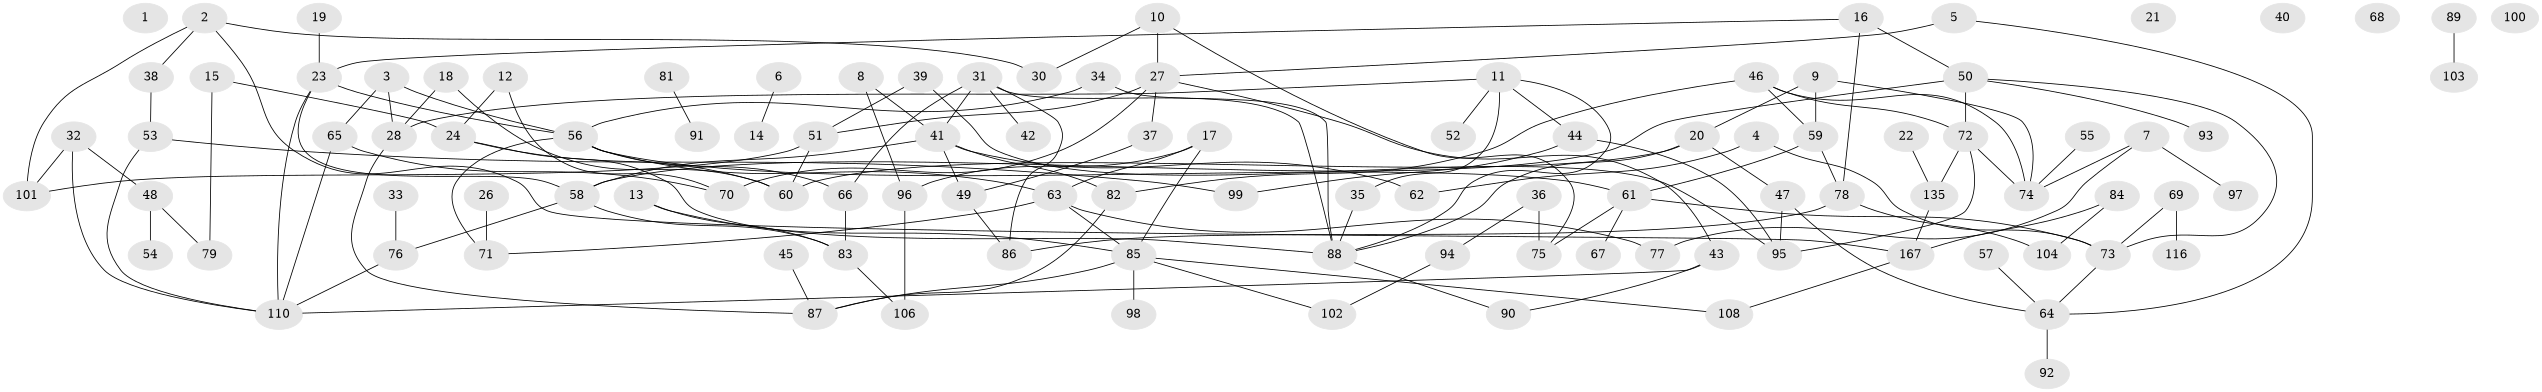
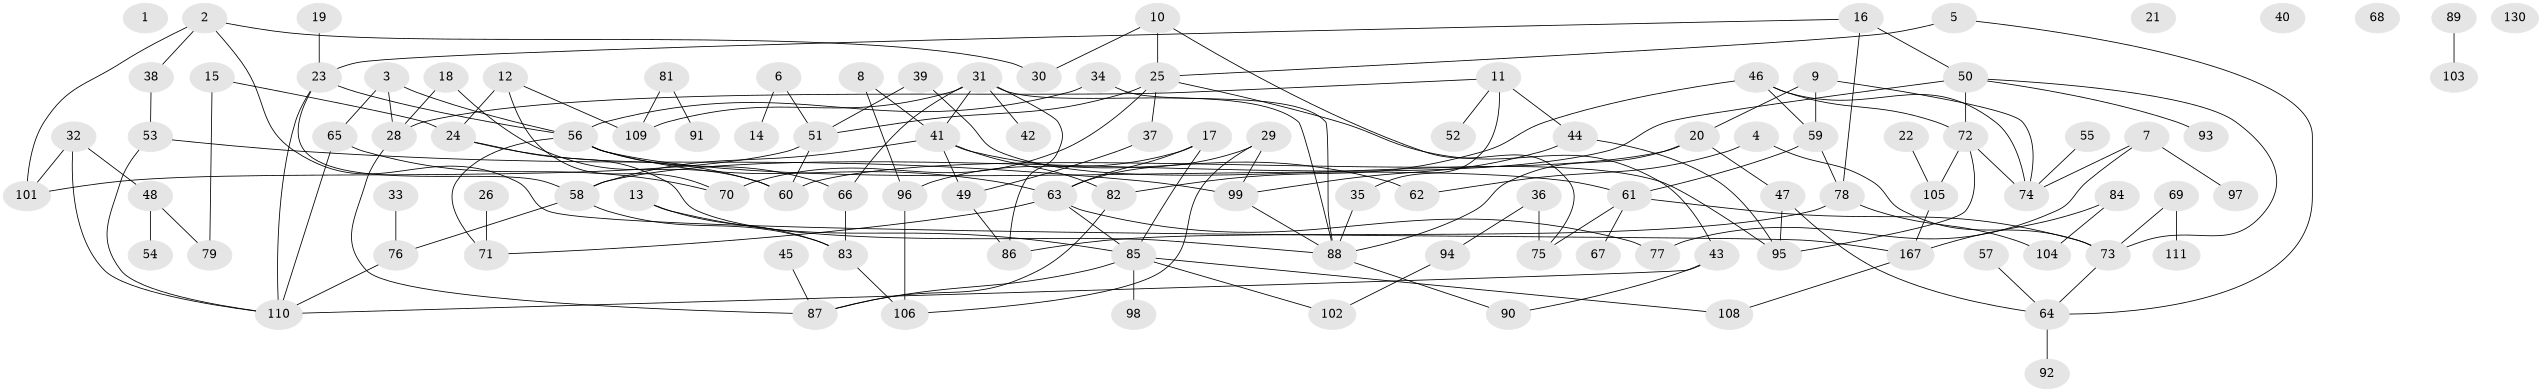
  graph {
    node [color=gray90 style=filled]
    1
    2
    30
    38
    101
    n6 [label=167]
    53
    108
    3
    28
    56
    65
    87
    63
    71
    66
    61
    70
    110
    4
    62
    73
    64
    5
-   25 [label=27]
+   25
    51
    37
    43
    92
    6
    14
    60
    7
    74
    77
    97
    8
    41
    96
    58
    49
    82
    106
    9
    20
    59
    88
    47
    78
    10
    75
    11
    35
    44
    52
    99
    95
    90
    12
    24
+   109
    13
    83
    85
    98
    102
    15
    79
    16
    23
    50
    72
    93
    86
    104
    17
    18
    19
    21
    22
-   105 [label=135]
+   105
    76
    26
+   29
    57
    31
    42
    32
    48
    54
    33
    34
    36
    94
    39
    40
    45
    46
    55
    67
    68
    69
-   111 [label=116]
+   111
    81
    91
    84
    89
    103
-   100
+   100 [label=130]
    2 -- 30
    2 -- 38
    2 -- 101
    2 -- n6
    38 -- 53
    n6 -- 108
    53 -- 110
    53 -- 99
    3 -- 28
    3 -- 56
    3 -- 65
    28 -- 87
    56 -- 63
    56 -- 71
    56 -- 66
    56 -- 61
    65 -- 70
    65 -- 110
    63 -- 71
    63 -- 77
    63 -- 85
    66 -- 83
    61 -- 73
    61 -- 75
    61 -- 67
    4 -- 62
    4 -- 73
    73 -- 64
    64 -- 92
    5 -- 64
    5 -- 25
    25 -- 70
    25 -- 51
    25 -- 37
    25 -- 43
    51 -- 101
    51 -- 60
    37 -- 49
    43 -- 110
    43 -- 90
+   6 -- 51
    6 -- 14
    7 -- 74
    7 -- 77
    7 -- 97
    8 -- 41
    8 -- 96
    41 -- 62
    41 -- 58
    41 -- 49
    41 -- 82
    96 -- 106
    58 -- 83
    58 -- 76
    49 -- 86
    82 -- 87
    9 -- 74
    9 -- 20
    9 -- 59
    20 -- 60
    20 -- 88
    20 -- 47
    59 -- 61
    59 -- 78
    88 -- 90
    47 -- 64
    47 -- 95
    78 -- 86
    78 -- 104
    10 -- 30
    10 -- 25
    10 -- 75
    11 -- 28
-   11 -- 88
+   99 -- 88
    11 -- 35
    11 -- 44
    11 -- 52
    35 -- 88
    44 -- 99
    44 -- 95
    12 -- 70
    12 -- 24
+   12 -- 109
    24 -- 60
    24 -- 88
    13 -- 83
    13 -- 85
    83 -- 106
    85 -- 108
    85 -- 87
    85 -- 98
    85 -- 102
    15 -- 24
    15 -- 79
    16 -- 78
    16 -- 23
    16 -- 50
    23 -- 56
    23 -- 110
    23 -- 58
    50 -- 73
    50 -- 58
    50 -- 72
    50 -- 93
    72 -- 74
    72 -- 95
    72 -- 105
    17 -- 63
    17 -- 96
    17 -- 85
    18 -- 28
    18 -- 60
    19 -- 23
    22 -- 105
    105 -- n6
    76 -- 110
    26 -- 71
+   29 -- 63
+   29 -- 106
+   29 -- 99
    57 -- 64
    31 -- 66
    31 -- 41
    31 -- 88
+   31 -- 109
    31 -- 86
    31 -- 42
    32 -- 101
    32 -- 110
    32 -- 48
    48 -- 79
    48 -- 54
    33 -- 76
    34 -- 56
    34 -- 88
    36 -- 75
    36 -- 94
    94 -- 102
    39 -- 51
    39 -- 95
    45 -- 87
    46 -- 74
    46 -- 82
    46 -- 59
    46 -- 72
    55 -- 74
    69 -- 73
    69 -- 111
+   81 -- 109
    81 -- 91
    84 -- n6
    84 -- 104
    89 -- 103
  }
